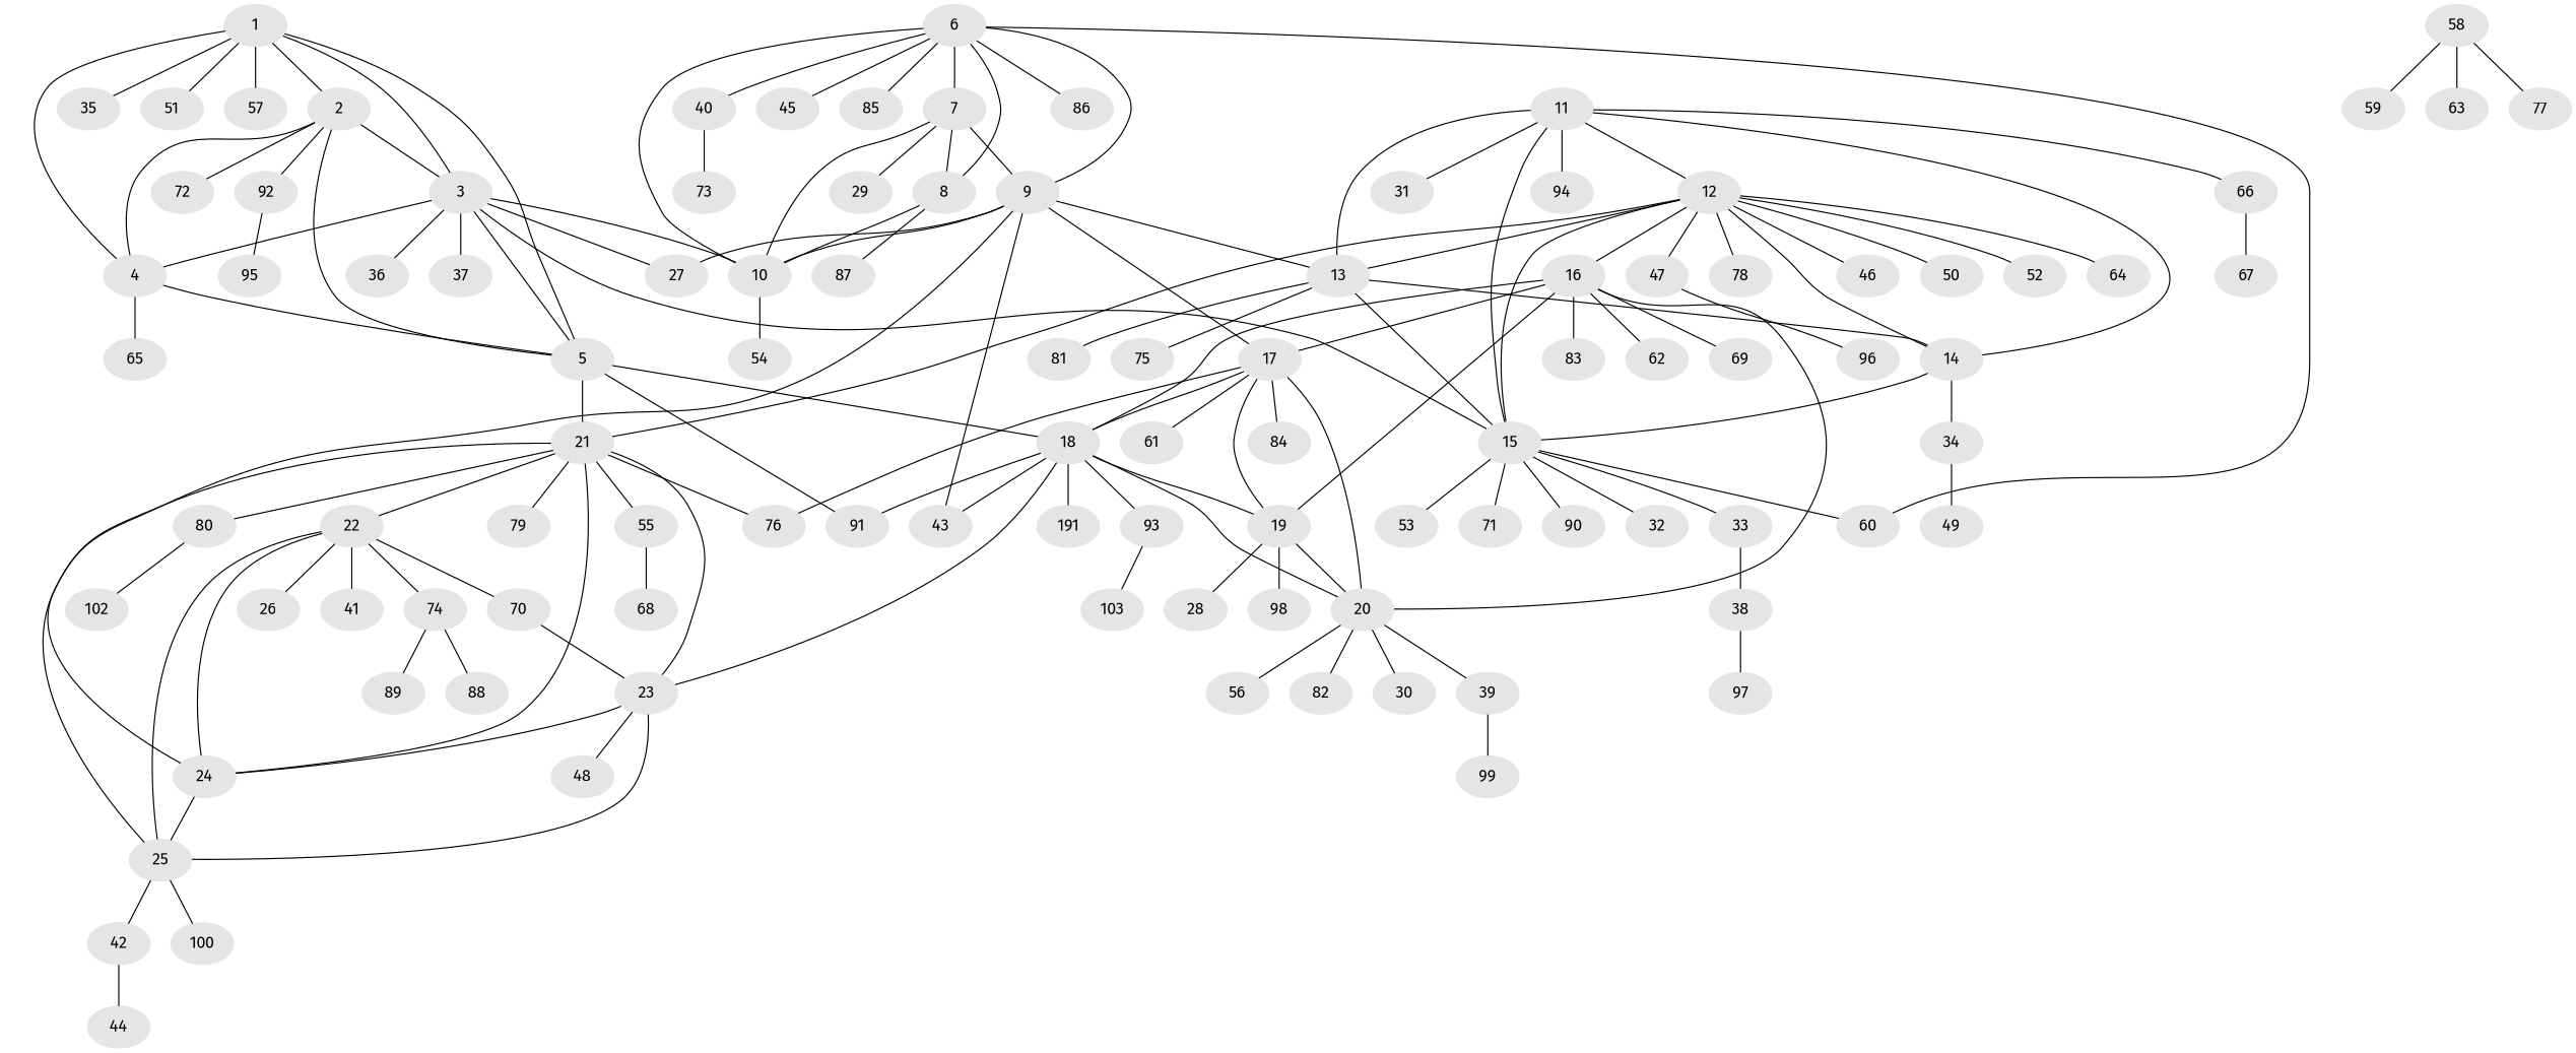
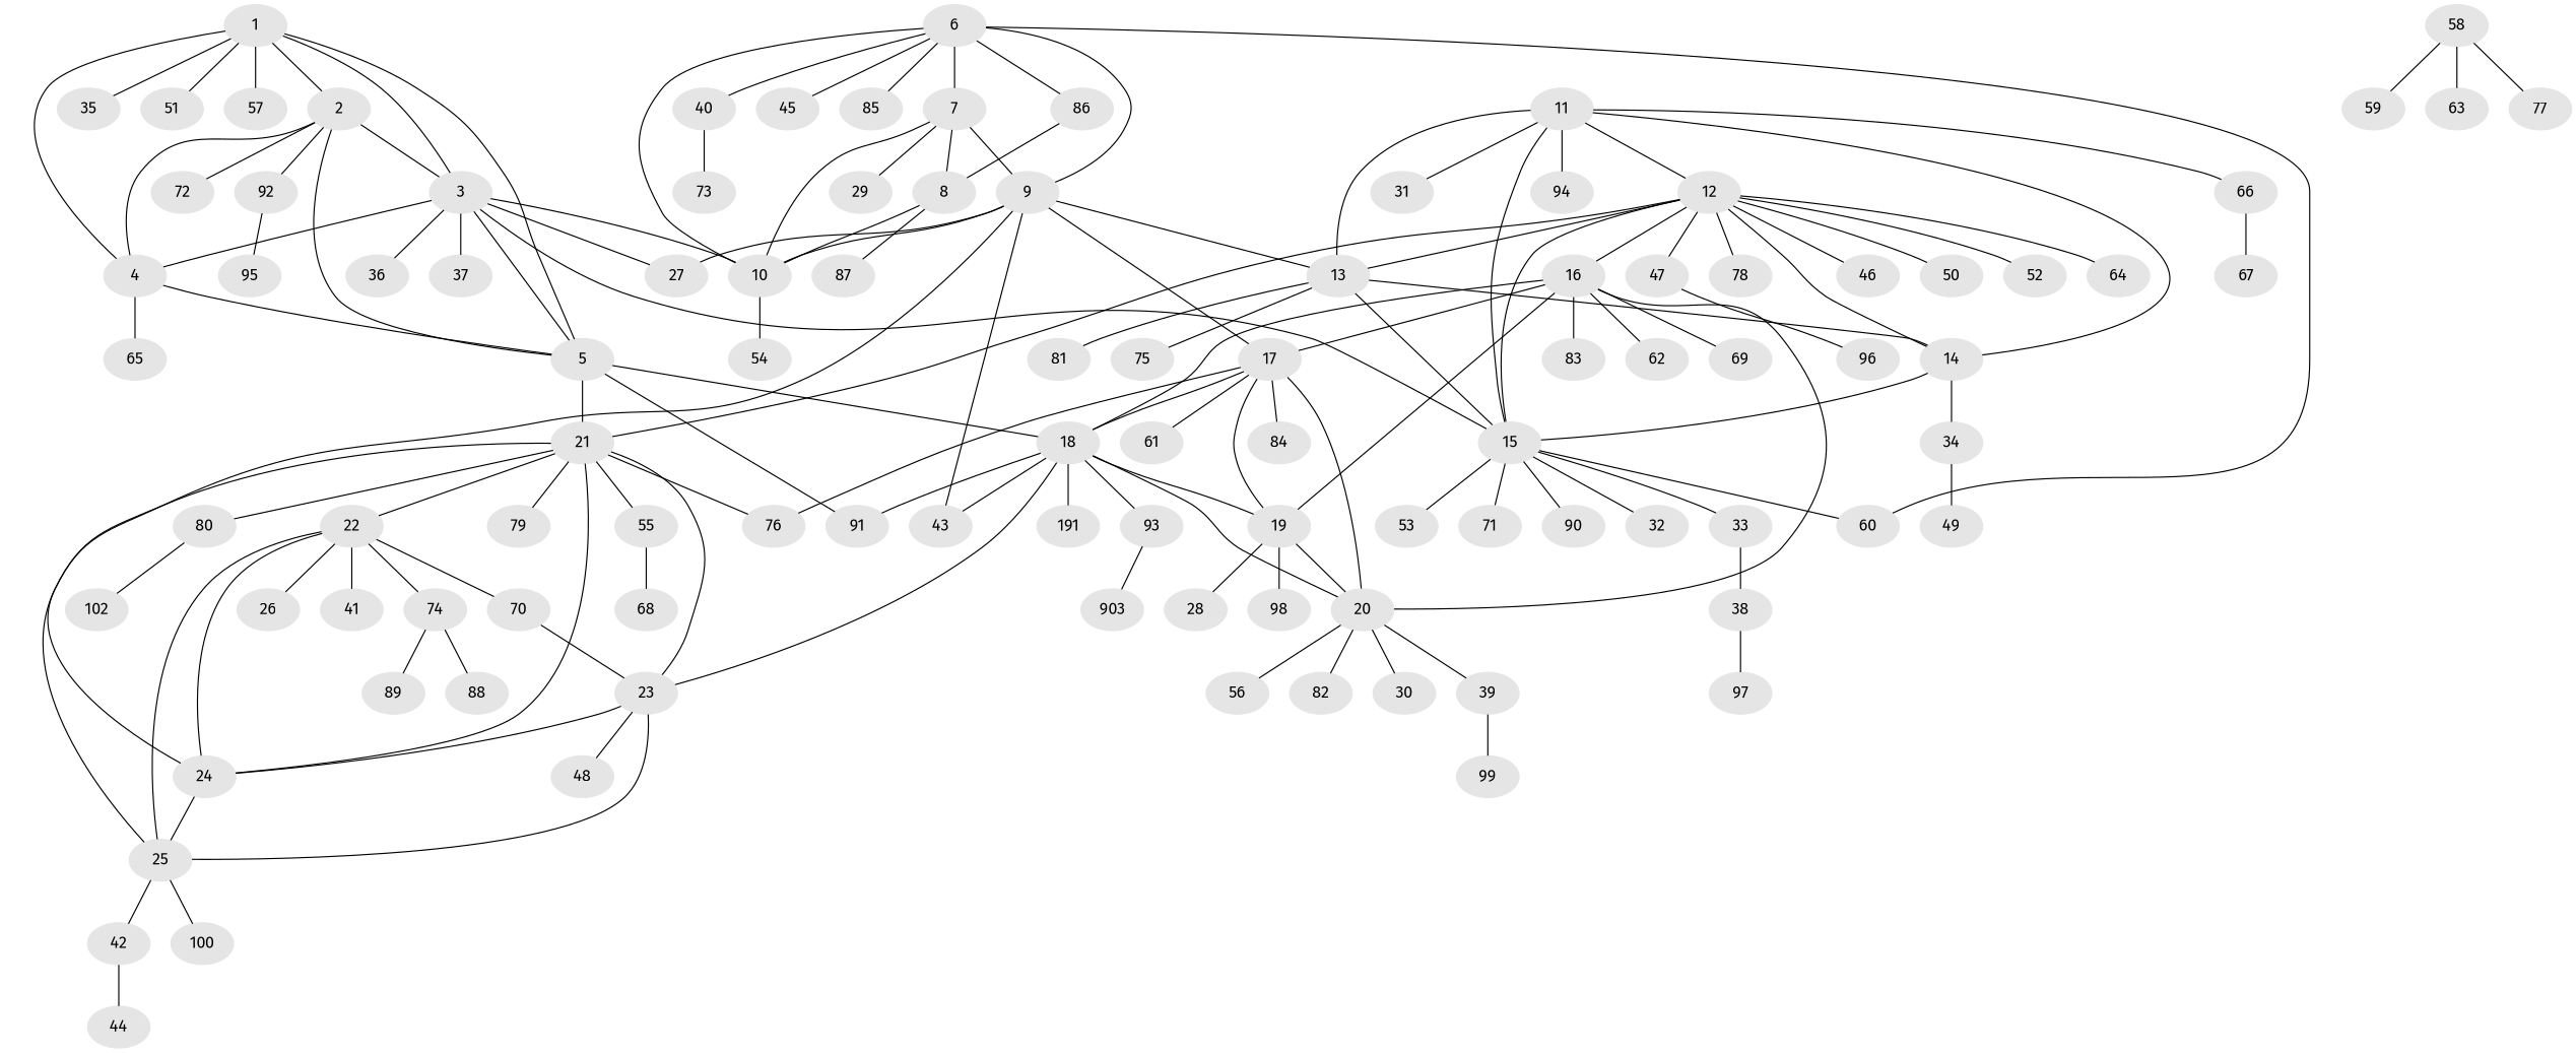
  graph {
    fontname="Fira Sans"
    node [color=gray90 fontname="Fira Sans" style=filled]
    edge [fontname="Fira Sans"]
    1
    2
    3
    4
    5
    35
    51
    57
    72
    92
    10
    15
    27
    36
    37
    65
    18
    21
    91
    95
    54
    60
    32
    33
    53
    71
    90
    43
    19
    20
    23
    93
    n33 [label=191]
    24
    76
    22
    25
    55
    79
    80
    6
    7
    8
    9
    40
    45
    85
    86
    29
    87
    13
    17
    73
    14
    75
    81
    61
    84
    11
    12
    31
    66
    94
    16
    46
    47
    50
    52
    64
    78
    34
    67
    62
    69
    83
    96
    49
    38
    28
    98
    30
    39
    56
    82
    58
    59
    63
    77
    48
-   103
+   103 [label=903]
    99
    26
    41
    70
    74
    42
    100
    68
    102
    88
    89
    44
    97
    1 -- 2
    1 -- 3
    1 -- 4
    1 -- 5
    1 -- 35
    1 -- 51
    1 -- 57
    2 -- 3
    2 -- 4
    2 -- 5
    2 -- 72
    2 -- 92
    3 -- 4
    3 -- 5
    3 -- 10
    3 -- 15
    3 -- 27
    3 -- 36
    3 -- 37
    4 -- 5
    4 -- 65
    5 -- 18
    5 -- 21
    5 -- 91
    92 -- 95
    10 -- 54
    15 -- 60
    15 -- 32
    15 -- 33
    15 -- 53
    15 -- 71
    15 -- 90
    18 -- 91
    18 -- 43
    18 -- 19
    18 -- 20
    18 -- 23
    18 -- 93
    18 -- n33
    21 -- 23
    21 -- 24
    21 -- 76
    21 -- 22
    21 -- 25
    21 -- 55
    21 -- 79
    21 -- 80
    33 -- 38
    19 -- 20
    19 -- 28
    19 -- 98
    20 -- 30
    20 -- 39
    20 -- 56
    20 -- 82
    23 -- 24
    23 -- 25
    23 -- 48
    93 -- 103
    24 -- 25
    22 -- 24
    22 -- 25
    22 -- 26
    22 -- 41
    22 -- 70
    22 -- 74
    25 -- 42
    25 -- 100
    55 -- 68
    80 -- 102
    6 -- 10
    6 -- 60
    6 -- 7
-   6 -- 8
+   86 -- 8
    6 -- 9
    6 -- 40
    6 -- 45
    6 -- 85
    6 -- 86
    7 -- 10
    7 -- 8
    7 -- 9
    7 -- 29
    8 -- 10
    8 -- 87
    9 -- 10
    9 -- 27
    9 -- 43
    9 -- 24
    9 -- 13
    9 -- 17
    40 -- 73
    13 -- 15
    13 -- 14
    13 -- 75
    13 -- 81
    17 -- 18
    17 -- 19
    17 -- 20
    17 -- 76
    17 -- 61
    17 -- 84
    14 -- 15
    14 -- 34
    11 -- 15
    11 -- 13
    11 -- 14
    11 -- 12
    11 -- 31
    11 -- 66
    11 -- 94
    12 -- 15
    12 -- 21
    12 -- 13
    12 -- 14
    12 -- 16
    12 -- 46
    12 -- 47
    12 -- 50
    12 -- 52
    12 -- 64
    12 -- 78
    66 -- 67
    16 -- 18
    16 -- 19
    16 -- 20
    16 -- 17
    16 -- 62
    16 -- 69
    16 -- 83
    47 -- 96
    34 -- 49
    38 -- 97
    39 -- 99
    58 -- 59
    58 -- 63
    58 -- 77
    70 -- 23
    74 -- 88
    74 -- 89
    42 -- 44
  }
